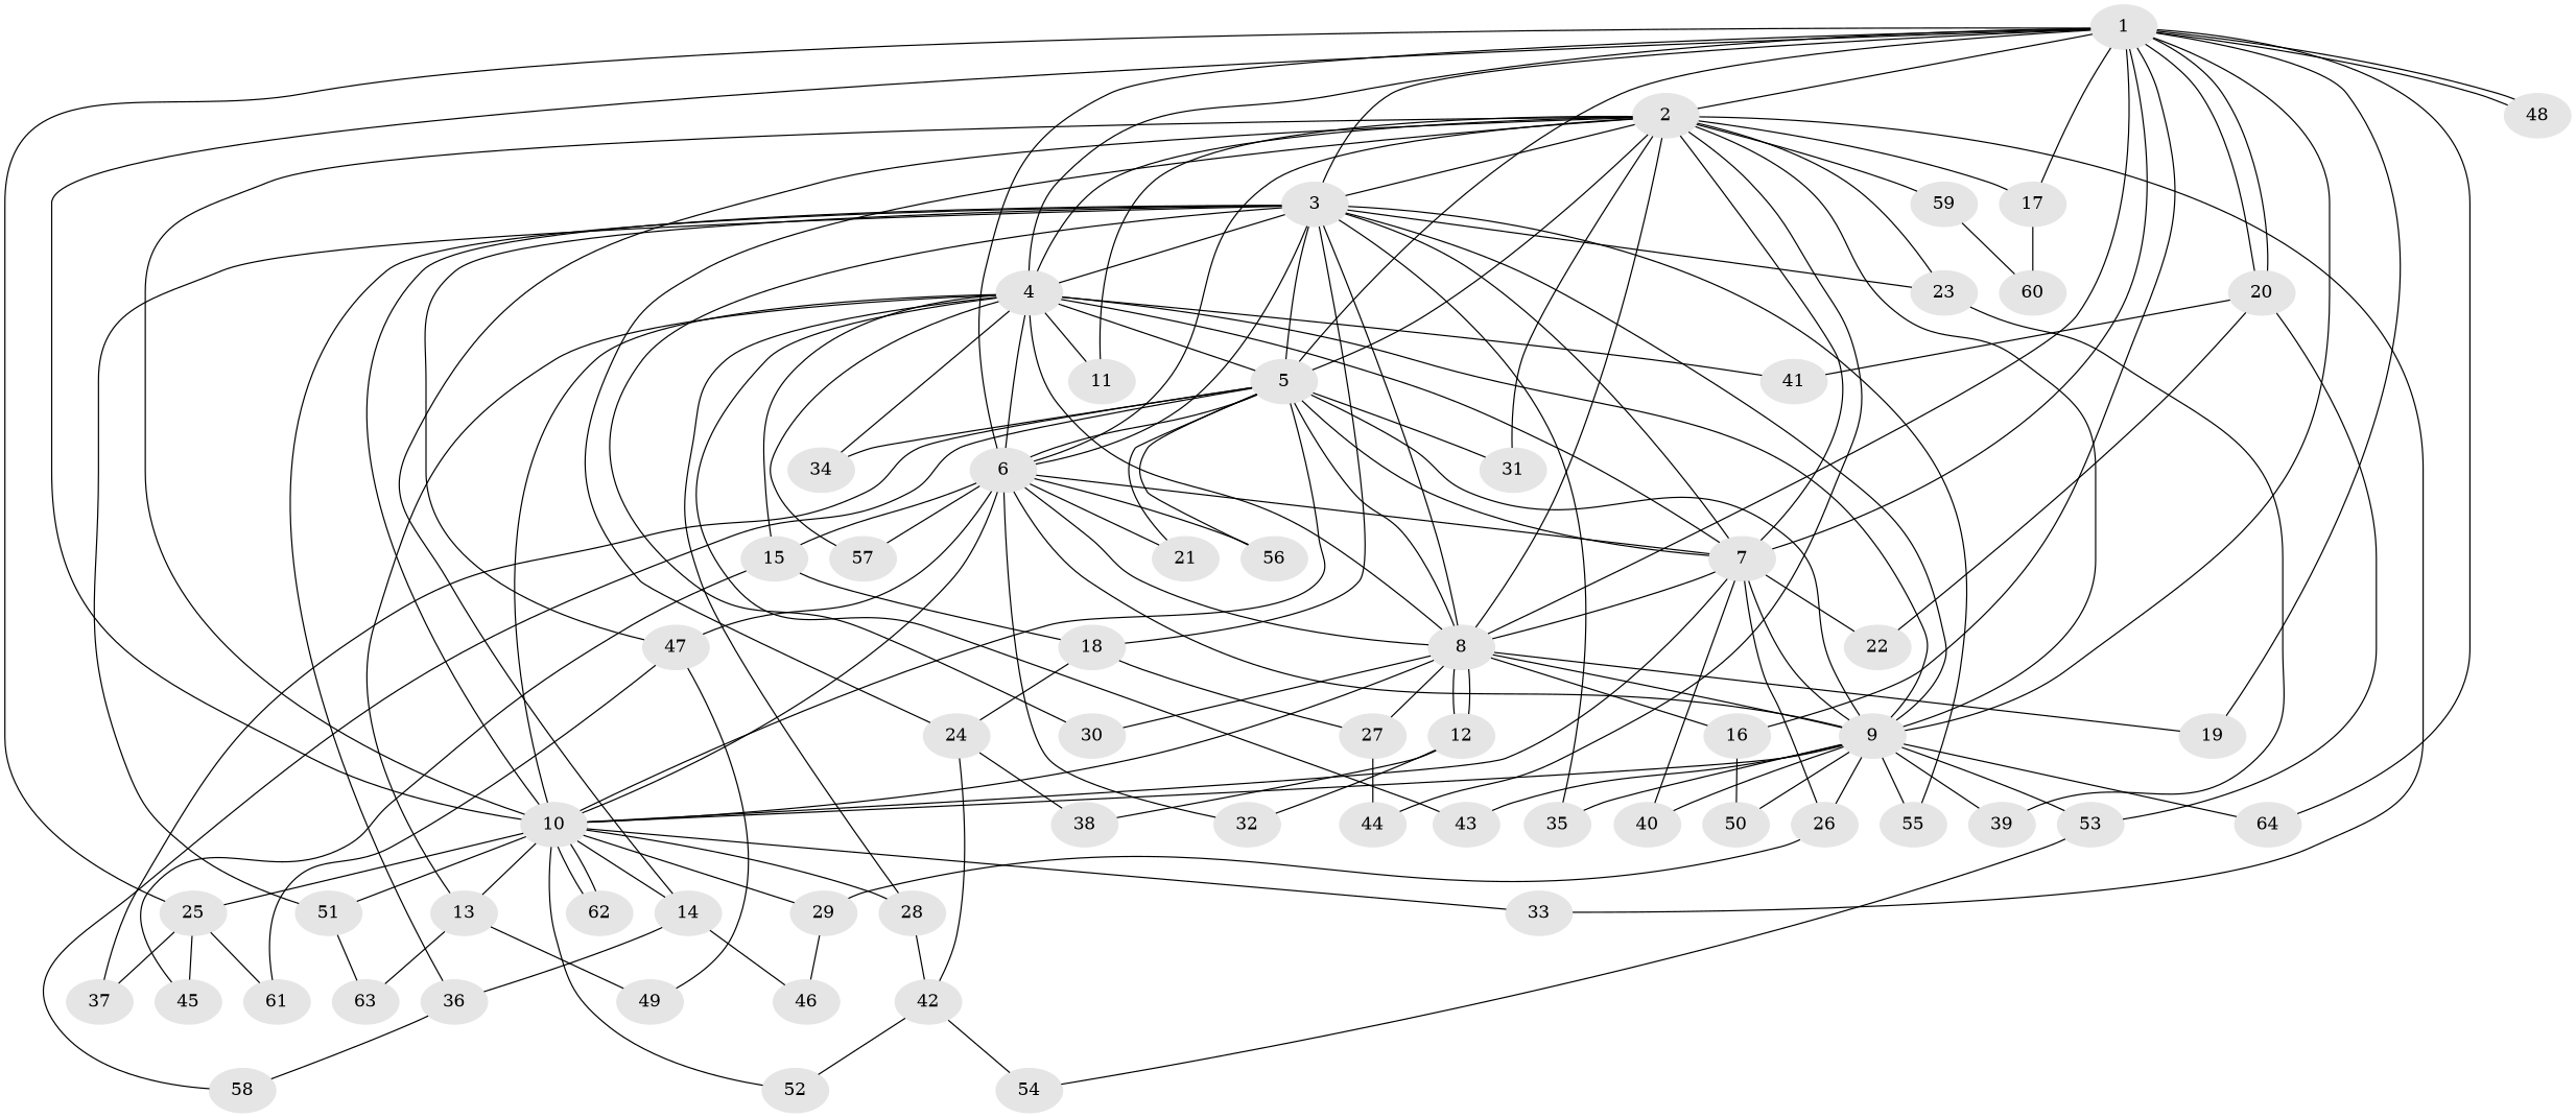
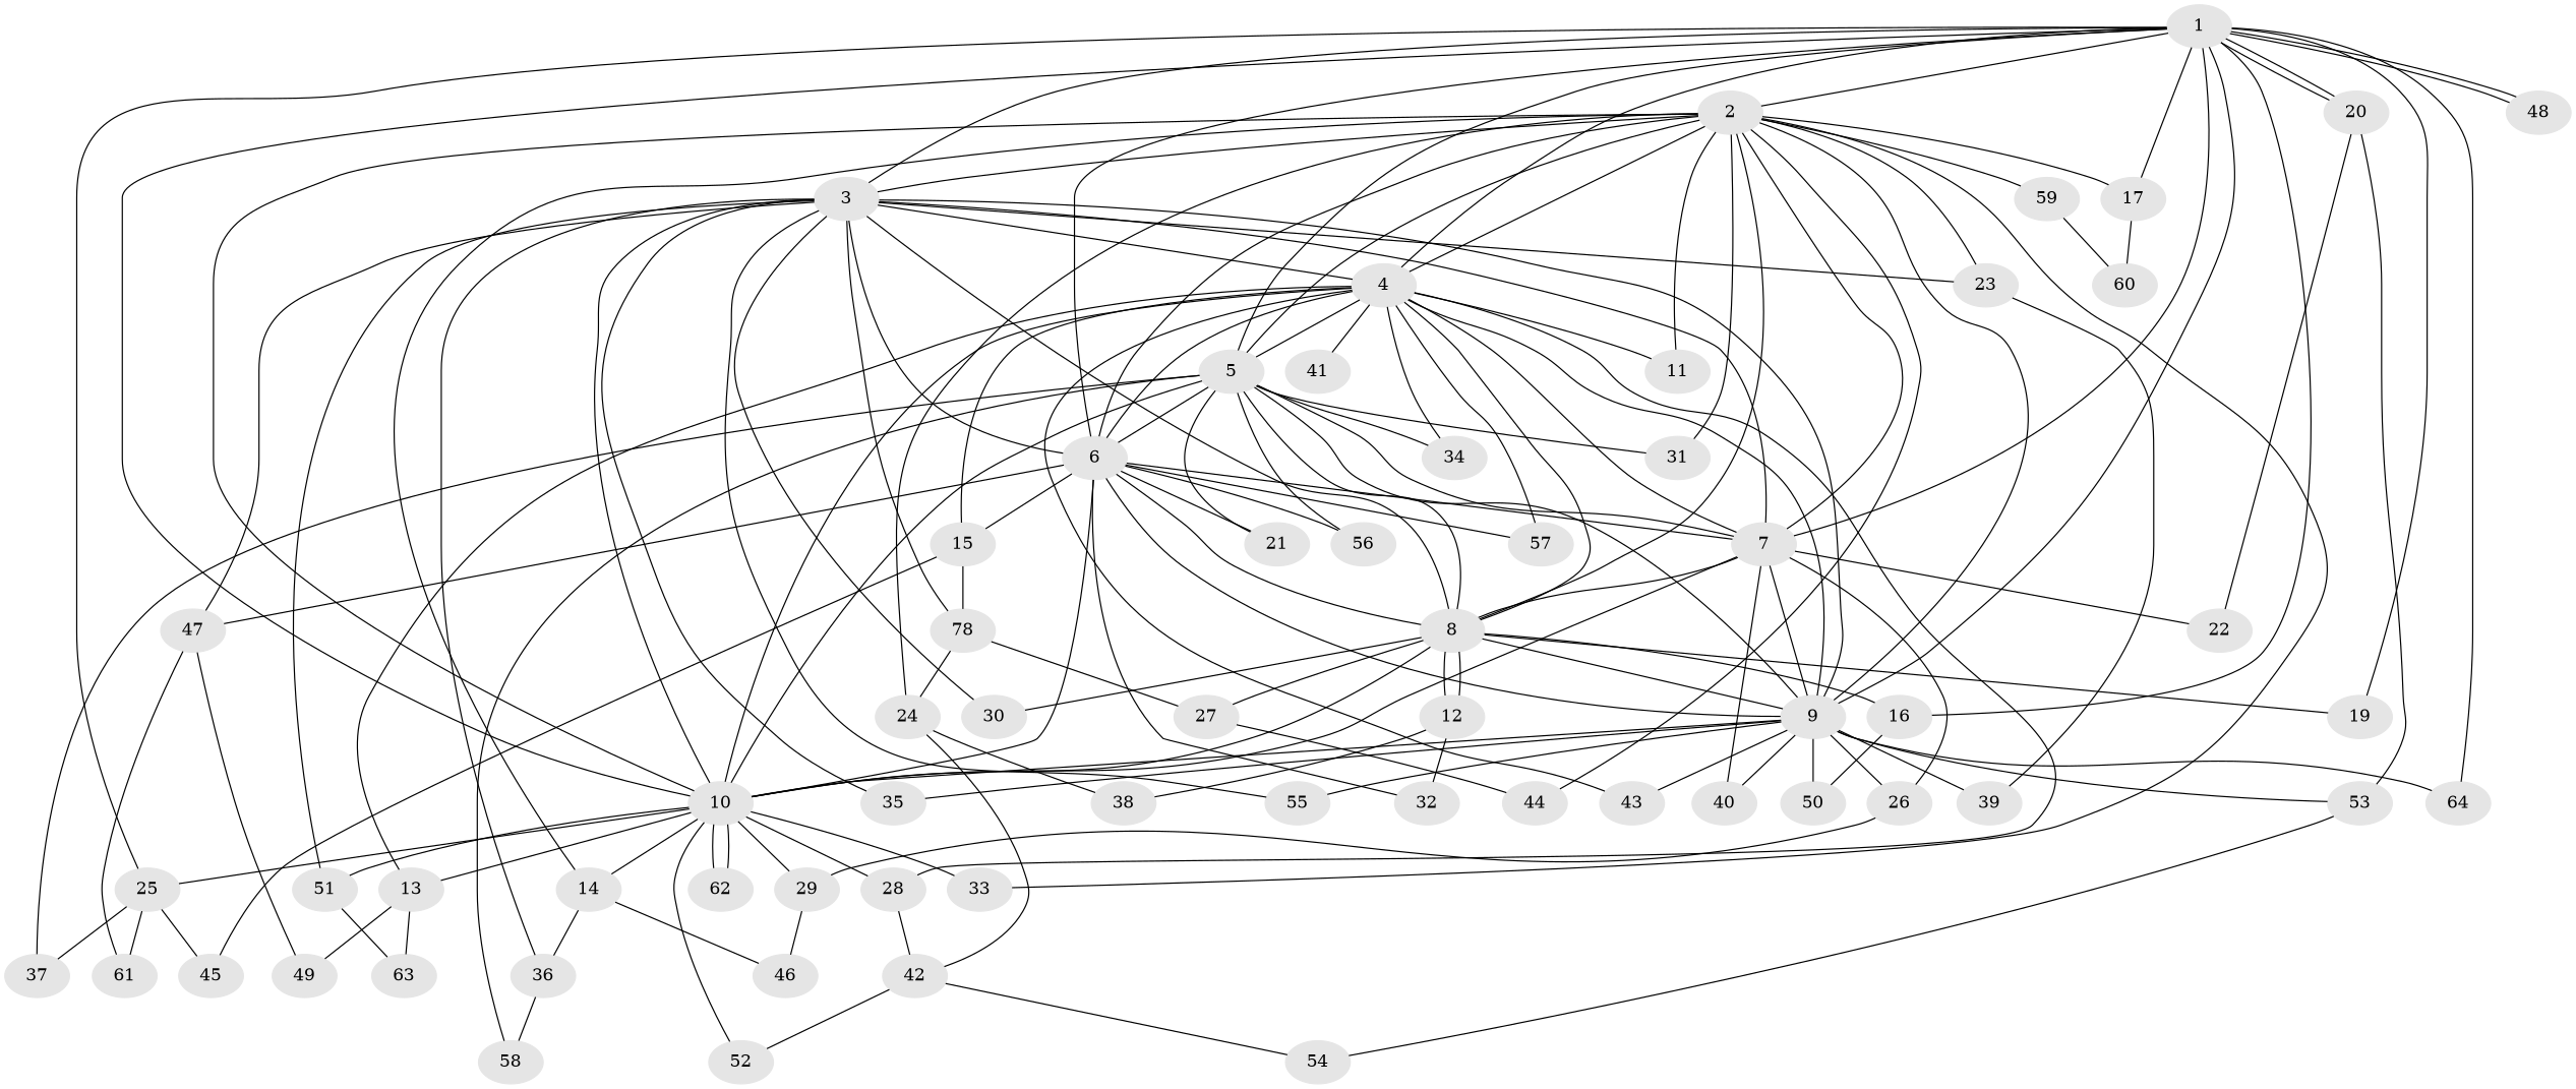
  graph {
    node [color=gray90 style=filled]
    1
    2
    3
    4
    5
    6
    7
    8
    9
    10
    16
    17
    19
    20
    25
    48
    64
    11
    14
    23
    24
    31
    33
    44
    59
-   18
+   18 [label=78]
    30
    35
    36
    47
    51
    55
    13
    15
    28
    34
    41
    43
    57
    21
    37
    56
    58
    32
    22
    26
    40
    12
    27
    39
    50
    53
    29
    52
    62
    60
    45
    61
    46
    38
    42
    49
    63
    54
    1 -- 2
    1 -- 3
    1 -- 4
    1 -- 5
    1 -- 6
    1 -- 7
-   1 -- 8
    1 -- 9
    1 -- 10
    1 -- 16
    1 -- 17
    1 -- 19
    1 -- 20
    1 -- 20
    1 -- 25
    1 -- 48
    1 -- 48
    1 -- 64
    2 -- 3
    2 -- 4
    2 -- 5
    2 -- 6
    2 -- 7
    2 -- 8
    2 -- 9
    2 -- 10
    2 -- 17
    2 -- 11
    2 -- 14
    2 -- 23
    2 -- 24
    2 -- 31
    2 -- 33
    2 -- 44
    2 -- 59
    3 -- 4
-   3 -- 5
    3 -- 6
    3 -- 7
    3 -- 8
    3 -- 9
    3 -- 10
    3 -- 23
    3 -- 18
    3 -- 30
    3 -- 35
    3 -- 36
    3 -- 47
    3 -- 51
    3 -- 55
    4 -- 5
    4 -- 6
    4 -- 7
    4 -- 8
    4 -- 9
    4 -- 10
    4 -- 11
    4 -- 13
    4 -- 15
    4 -- 28
    4 -- 34
    4 -- 41
    4 -- 43
    4 -- 57
    5 -- 6
    5 -- 7
    5 -- 8
    5 -- 9
    5 -- 10
    5 -- 31
    5 -- 34
    5 -- 21
    5 -- 37
    5 -- 56
    5 -- 58
    6 -- 7
    6 -- 8
    6 -- 9
    6 -- 10
    6 -- 47
    6 -- 15
    6 -- 57
    6 -- 21
    6 -- 56
    6 -- 32
    7 -- 8
    7 -- 9
    7 -- 10
    7 -- 22
    7 -- 26
    7 -- 40
    8 -- 9
    8 -- 10
    8 -- 16
    8 -- 19
    8 -- 30
    8 -- 12
    8 -- 12
    8 -- 27
    9 -- 10
    9 -- 64
    9 -- 35
    9 -- 55
    9 -- 43
    9 -- 26
    9 -- 40
    9 -- 39
    9 -- 50
    9 -- 53
    10 -- 25
    10 -- 14
    10 -- 33
    10 -- 51
    10 -- 13
    10 -- 28
    10 -- 29
    10 -- 52
    10 -- 62
    10 -- 62
    16 -- 50
    17 -- 60
-   20 -- 41
    20 -- 22
    20 -- 53
    25 -- 37
    25 -- 45
    25 -- 61
    14 -- 36
    14 -- 46
    23 -- 39
    24 -- 38
    24 -- 42
    59 -- 60
    18 -- 24
    18 -- 27
    36 -- 58
    47 -- 61
    47 -- 49
    51 -- 63
    13 -- 49
    13 -- 63
    15 -- 18
    15 -- 45
    28 -- 42
    26 -- 29
    12 -- 32
    12 -- 38
    27 -- 44
    53 -- 54
    29 -- 46
    42 -- 52
    42 -- 54
  }
